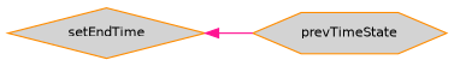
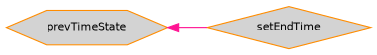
  digraph {
    rankdir=LR
    node [color=darkorange fillcolor=lightgrey fontname=Helvetica fontsize=10 style=filled]
    n1 [fontcolor=black height=0.2 label=setEndTime shape=diamond width=0.4]
    n2 [height=0.2 label=prevTimeState shape=hexagon width=0.4]
-   n1 -> n2 [color=deeppink dir=back fontname=Helvetica fontsize=10 labelfontname=Helvetica labelfontsize=10 style=solid]
+   n2 -> n1 [color=deeppink dir=back fontname=Helvetica fontsize=10 labelfontname=Helvetica labelfontsize=10 style=solid]
  }
